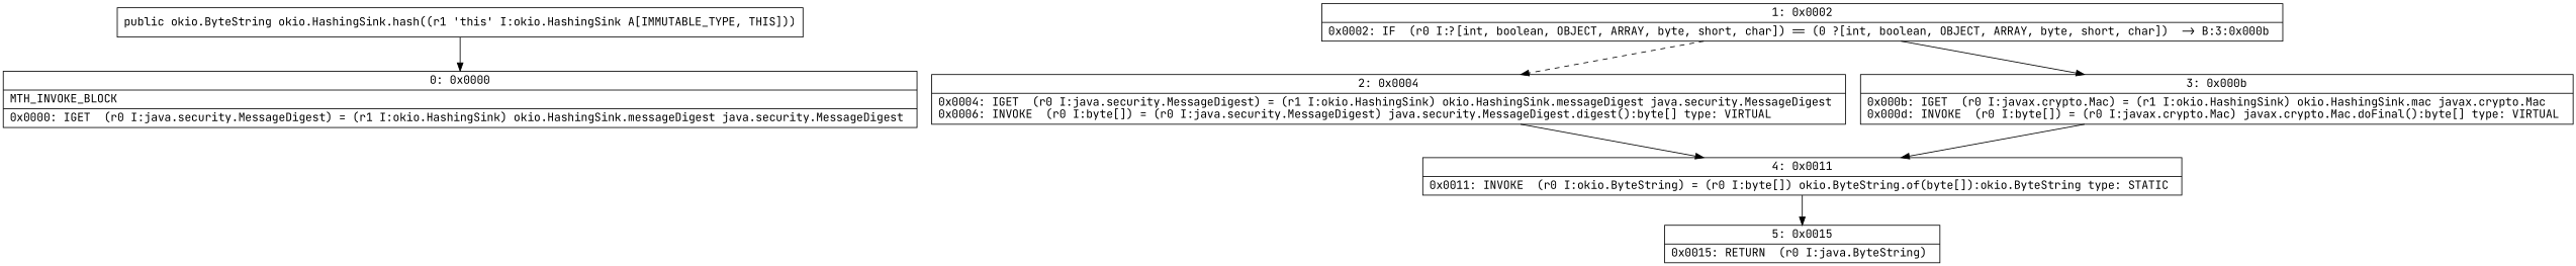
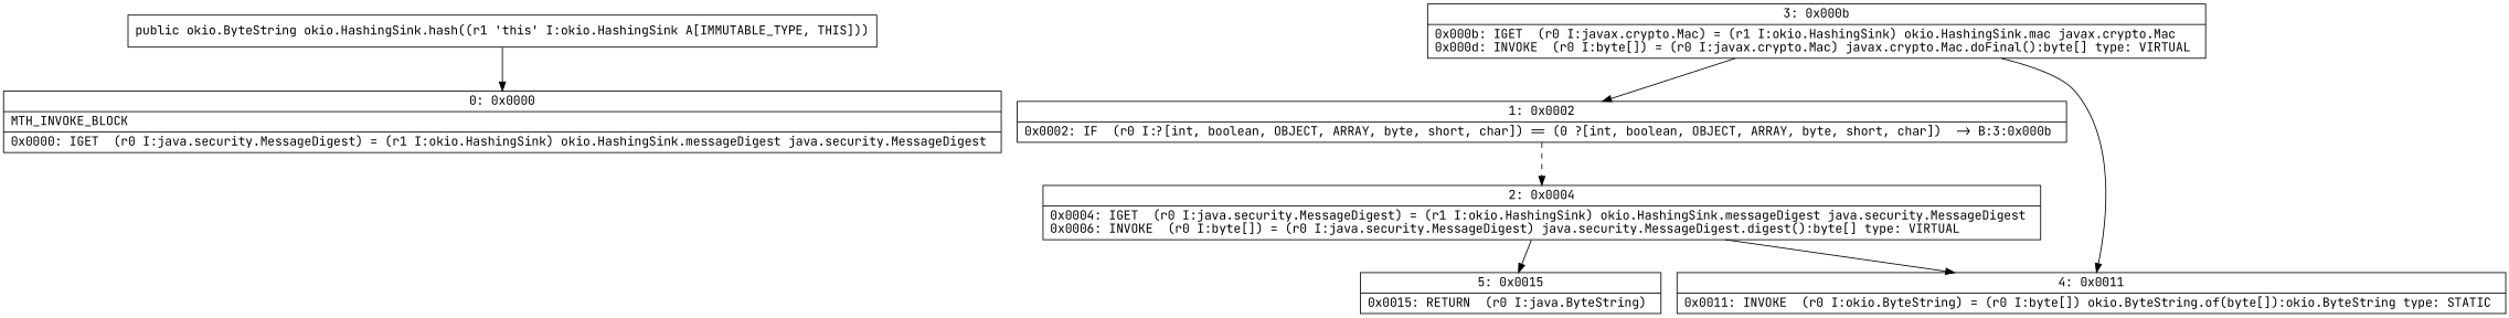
  digraph {
    fontname="JetBrains Mono"
    node [fontname="JetBrains Mono" shape=record]
    edge [fontname="JetBrains Mono"]
    n1 [label="{0\:\ 0x0000|MTH_INVOKE_BLOCK\l|0x0000: IGET  (r0 I:java.security.MessageDigest) = (r1 I:okio.HashingSink) okio.HashingSink.messageDigest java.security.MessageDigest \l}"]
    n2 [label="{1\:\ 0x0002|0x0002: IF  (r0 I:?[int, boolean, OBJECT, ARRAY, byte, short, char]) == (0 ?[int, boolean, OBJECT, ARRAY, byte, short, char])  \-\> B:3:0x000b \l}"]
    n3 [label="{2\:\ 0x0004|0x0004: IGET  (r0 I:java.security.MessageDigest) = (r1 I:okio.HashingSink) okio.HashingSink.messageDigest java.security.MessageDigest \l0x0006: INVOKE  (r0 I:byte[]) = (r0 I:java.security.MessageDigest) java.security.MessageDigest.digest():byte[] type: VIRTUAL \l}"]
    n4 [label="{3\:\ 0x000b|0x000b: IGET  (r0 I:javax.crypto.Mac) = (r1 I:okio.HashingSink) okio.HashingSink.mac javax.crypto.Mac \l0x000d: INVOKE  (r0 I:byte[]) = (r0 I:javax.crypto.Mac) javax.crypto.Mac.doFinal():byte[] type: VIRTUAL \l}"]
    n5 [label="{4\:\ 0x0011|0x0011: INVOKE  (r0 I:okio.ByteString) = (r0 I:byte[]) okio.ByteString.of(byte[]):okio.ByteString type: STATIC \l}"]
    n6 [label="{5\:\ 0x0015|0x0015: RETURN  (r0 I:java.ByteString) \l}"]
    n7 [label="{public okio.ByteString okio.HashingSink.hash((r1 'this' I:okio.HashingSink A[IMMUTABLE_TYPE, THIS])) }"]
    n2 -> n3 [style=dashed]
-   n2 -> n4
+   n4 -> n2
    n3 -> n5
    n4 -> n5
-   n5 -> n6
+   n3 -> n6
    n7 -> n1
  }
